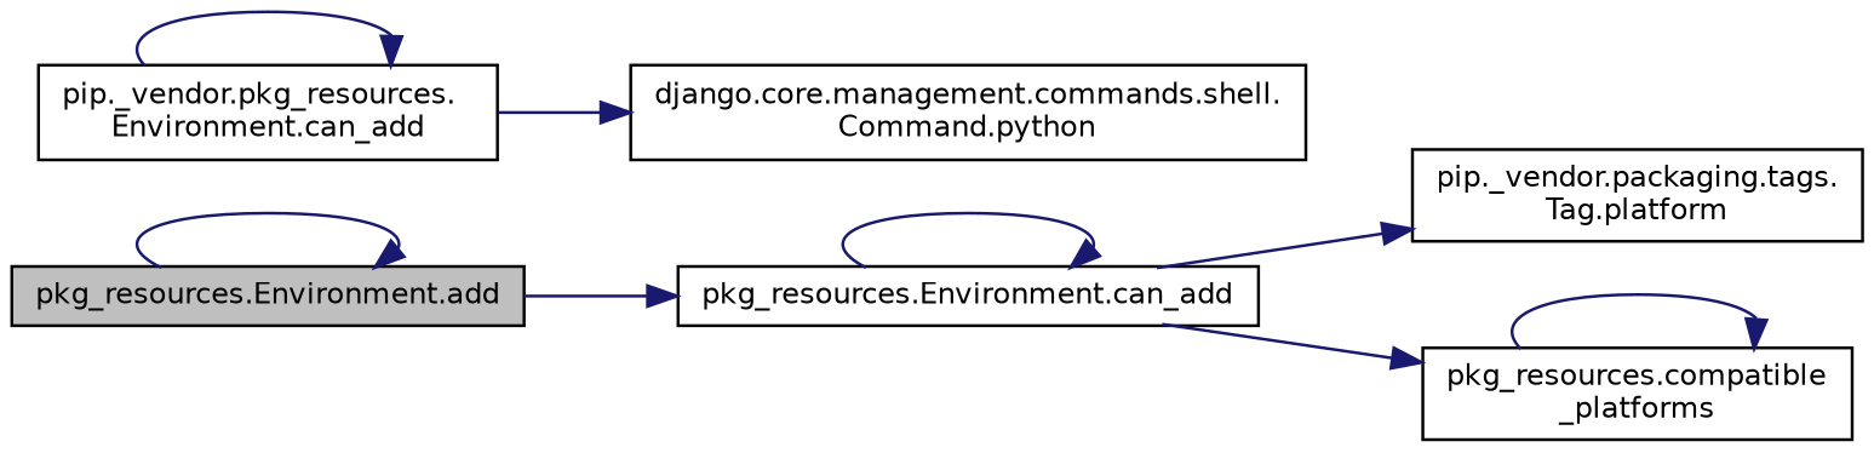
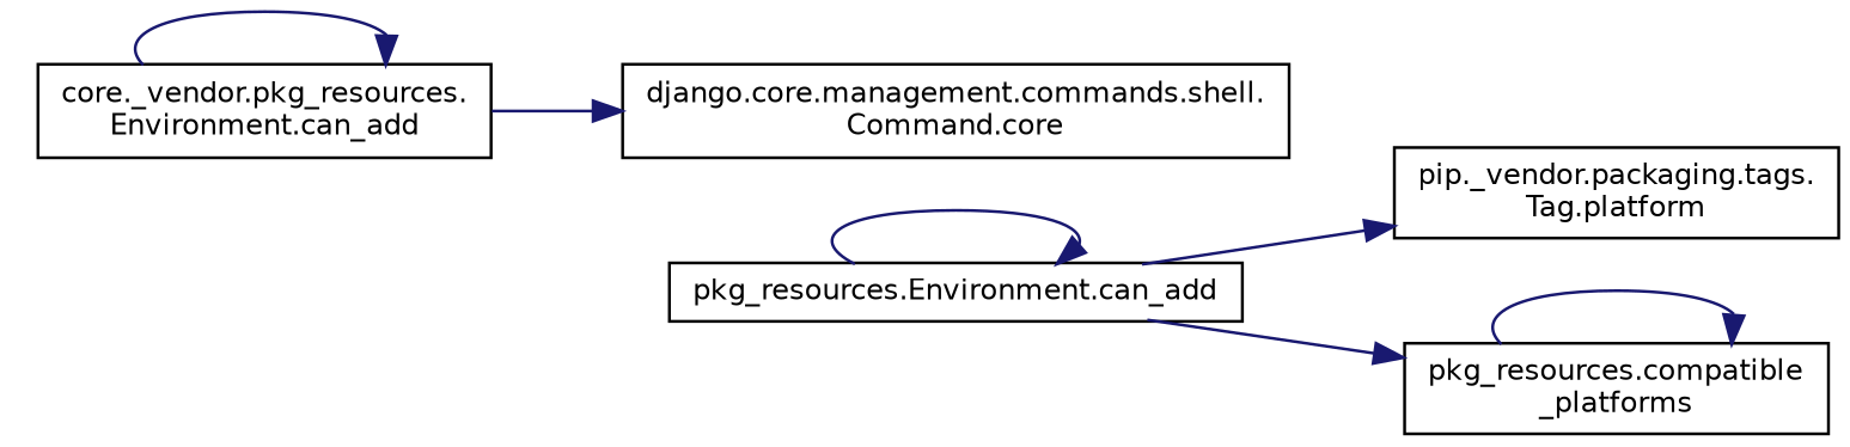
  digraph {
    rankdir=LR
    node [color=black fillcolor=white fontname=Helvetica fontsize=10 shape=record style=filled]
    edge [color=midnightblue fontname=Helvetica fontsize=10 labelfontname=Helvetica labelfontsize=10 style=solid]
-   n1 [fillcolor=grey75 fontcolor=black height=0.2 label="pkg_resources.Environment.add" width=0.4]
    n2 [height=0.2 label="pkg_resources.Environment.can_add" width=0.4]
-   n3 [height=0.2 label="pip._vendor.pkg_resources.\lEnvironment.can_add" width=0.4]
-   n4 [height=0.2 label="django.core.management.commands.shell.\lCommand.python" width=0.4]
+   n3 [height=0.2 label="core._vendor.pkg_resources.\lEnvironment.can_add" width=0.4]
+   n4 [height=0.2 label="django.core.management.commands.shell.\lCommand.core" width=0.4]
    n5 [height=0.2 label="pip._vendor.packaging.tags.\lTag.platform" width=0.4]
    n6 [height=0.2 label="pkg_resources.compatible\l_platforms" width=0.4]
-   n1 -> n1
-   n1 -> n2
    n2 -> n2
    n2 -> n5
    n2 -> n6
    n3 -> n3
    n3 -> n4
    n6 -> n6
  }
